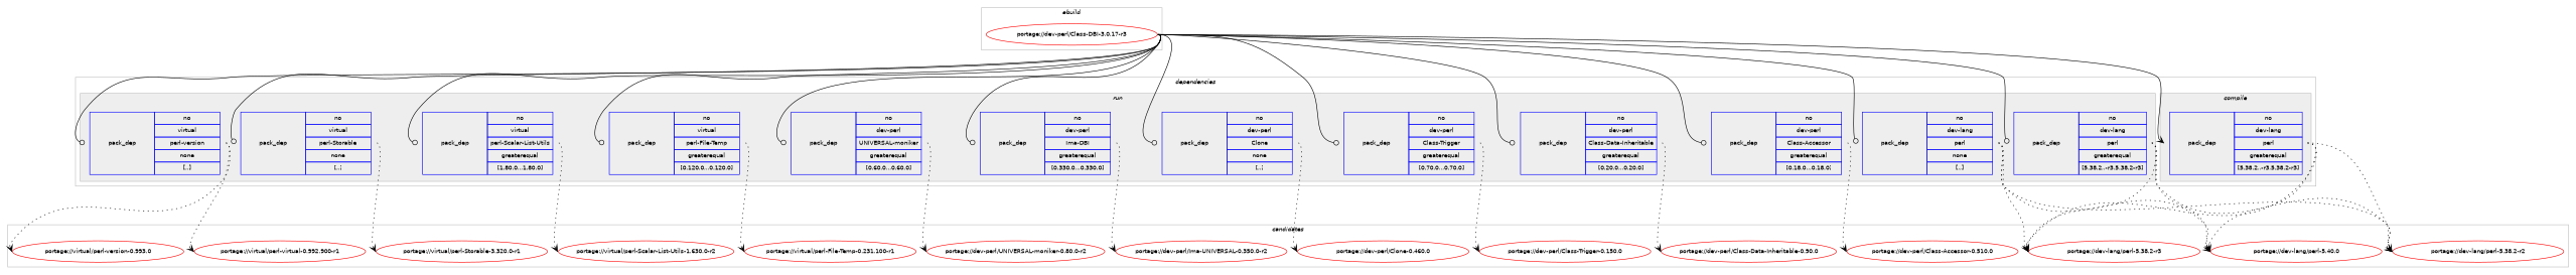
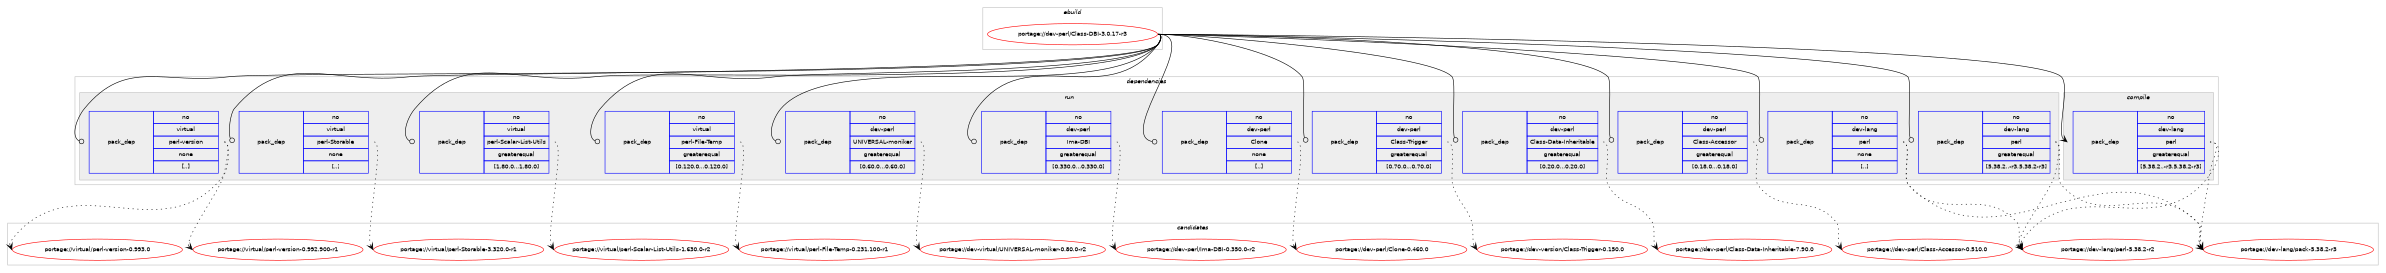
  digraph {
    compound=true
    concentrate=true
    fontname=Helvetica
    fontsize=10
    newrank=true
    rankdir=TB
    ranksep=1.5
    node [color=red fontname=Helvetica fontsize=10]
    edge [arrowhead=vee headport=w style=dotted tailport=e weight=100]
    n1 [label="portage://dev-perl/Class-DBI-3.0.17-r3" width=4]
    n2 [color=blue label=<<TABLE BORDER="0" CELLBORDER="1" CELLSPACING="0" CELLPADDING="4" WIDTH="220"><TR><TD ROWSPAN="6" CELLPADDING="30">pack_dep</TD></TR><TR><TD WIDTH="110">no</TD></TR><TR><TD>dev-lang</TD></TR><TR><TD>perl</TD></TR><TR><TD>greaterequal</TD></TR><TR><TD>[5.38.2,,-r3,5.38.2-r3]</TD></TR></TABLE>> shape=none]
    n3 [color=blue label=<<TABLE BORDER="0" CELLBORDER="1" CELLSPACING="0" CELLPADDING="4" WIDTH="220"><TR><TD ROWSPAN="6" CELLPADDING="30">pack_dep</TD></TR><TR><TD WIDTH="110">no</TD></TR><TR><TD>dev-lang</TD></TR><TR><TD>perl</TD></TR><TR><TD>greaterequal</TD></TR><TR><TD>[5.38.2,,-r3,5.38.2-r3]</TD></TR></TABLE>> shape=none]
    n4 [color=blue label=<<TABLE BORDER="0" CELLBORDER="1" CELLSPACING="0" CELLPADDING="4" WIDTH="220"><TR><TD ROWSPAN="6" CELLPADDING="30">pack_dep</TD></TR><TR><TD WIDTH="110">no</TD></TR><TR><TD>dev-lang</TD></TR><TR><TD>perl</TD></TR><TR><TD>none</TD></TR><TR><TD>[,,]</TD></TR></TABLE>> shape=none]
    n5 [color=blue label=<<TABLE BORDER="0" CELLBORDER="1" CELLSPACING="0" CELLPADDING="4" WIDTH="220"><TR><TD ROWSPAN="6" CELLPADDING="30">pack_dep</TD></TR><TR><TD WIDTH="110">no</TD></TR><TR><TD>dev-perl</TD></TR><TR><TD>Class-Accessor</TD></TR><TR><TD>greaterequal</TD></TR><TR><TD>[0.18.0,,,0.18.0]</TD></TR></TABLE>> shape=none]
    n6 [color=blue label=<<TABLE BORDER="0" CELLBORDER="1" CELLSPACING="0" CELLPADDING="4" WIDTH="220"><TR><TD ROWSPAN="6" CELLPADDING="30">pack_dep</TD></TR><TR><TD WIDTH="110">no</TD></TR><TR><TD>dev-perl</TD></TR><TR><TD>Class-Data-Inheritable</TD></TR><TR><TD>greaterequal</TD></TR><TR><TD>[0.20.0,,,0.20.0]</TD></TR></TABLE>> shape=none]
    n7 [color=blue label=<<TABLE BORDER="0" CELLBORDER="1" CELLSPACING="0" CELLPADDING="4" WIDTH="220"><TR><TD ROWSPAN="6" CELLPADDING="30">pack_dep</TD></TR><TR><TD WIDTH="110">no</TD></TR><TR><TD>dev-perl</TD></TR><TR><TD>Class-Trigger</TD></TR><TR><TD>greaterequal</TD></TR><TR><TD>[0.70.0,,,0.70.0]</TD></TR></TABLE>> shape=none]
    n8 [color=blue label=<<TABLE BORDER="0" CELLBORDER="1" CELLSPACING="0" CELLPADDING="4" WIDTH="220"><TR><TD ROWSPAN="6" CELLPADDING="30">pack_dep</TD></TR><TR><TD WIDTH="110">no</TD></TR><TR><TD>dev-perl</TD></TR><TR><TD>Clone</TD></TR><TR><TD>none</TD></TR><TR><TD>[,,]</TD></TR></TABLE>> shape=none]
    n9 [color=blue label=<<TABLE BORDER="0" CELLBORDER="1" CELLSPACING="0" CELLPADDING="4" WIDTH="220"><TR><TD ROWSPAN="6" CELLPADDING="30">pack_dep</TD></TR><TR><TD WIDTH="110">no</TD></TR><TR><TD>dev-perl</TD></TR><TR><TD>Ima-DBI</TD></TR><TR><TD>greaterequal</TD></TR><TR><TD>[0.330.0,,,0.330.0]</TD></TR></TABLE>> shape=none]
    n10 [color=blue label=<<TABLE BORDER="0" CELLBORDER="1" CELLSPACING="0" CELLPADDING="4" WIDTH="220"><TR><TD ROWSPAN="6" CELLPADDING="30">pack_dep</TD></TR><TR><TD WIDTH="110">no</TD></TR><TR><TD>dev-perl</TD></TR><TR><TD>UNIVERSAL-moniker</TD></TR><TR><TD>greaterequal</TD></TR><TR><TD>[0.60.0,,,0.60.0]</TD></TR></TABLE>> shape=none]
    n11 [color=blue label=<<TABLE BORDER="0" CELLBORDER="1" CELLSPACING="0" CELLPADDING="4" WIDTH="220"><TR><TD ROWSPAN="6" CELLPADDING="30">pack_dep</TD></TR><TR><TD WIDTH="110">no</TD></TR><TR><TD>virtual</TD></TR><TR><TD>perl-File-Temp</TD></TR><TR><TD>greaterequal</TD></TR><TR><TD>[0.120.0,,,0.120.0]</TD></TR></TABLE>> shape=none]
    n12 [color=blue label=<<TABLE BORDER="0" CELLBORDER="1" CELLSPACING="0" CELLPADDING="4" WIDTH="220"><TR><TD ROWSPAN="6" CELLPADDING="30">pack_dep</TD></TR><TR><TD WIDTH="110">no</TD></TR><TR><TD>virtual</TD></TR><TR><TD>perl-Scalar-List-Utils</TD></TR><TR><TD>greaterequal</TD></TR><TR><TD>[1.80.0,,,1.80.0]</TD></TR></TABLE>> shape=none]
    n13 [color=blue label=<<TABLE BORDER="0" CELLBORDER="1" CELLSPACING="0" CELLPADDING="4" WIDTH="220"><TR><TD ROWSPAN="6" CELLPADDING="30">pack_dep</TD></TR><TR><TD WIDTH="110">no</TD></TR><TR><TD>virtual</TD></TR><TR><TD>perl-Storable</TD></TR><TR><TD>none</TD></TR><TR><TD>[,,]</TD></TR></TABLE>> shape=none]
    n14 [color=blue label=<<TABLE BORDER="0" CELLBORDER="1" CELLSPACING="0" CELLPADDING="4" WIDTH="220"><TR><TD ROWSPAN="6" CELLPADDING="30">pack_dep</TD></TR><TR><TD WIDTH="110">no</TD></TR><TR><TD>virtual</TD></TR><TR><TD>perl-version</TD></TR><TR><TD>none</TD></TR><TR><TD>[,,]</TD></TR></TABLE>> shape=none]
-   n15 [label="portage://dev-lang/perl-5.38.2-r3" width=4]
+   n15 [label="portage://dev-lang/pack-5.38.2-r3" width=4]
    n16 [label="portage://dev-lang/perl-5.38.2-r2" width=4]
-   n17 [label="portage://dev-lang/perl-5.40.0" width=4]
    n18 [label="portage://dev-perl/Class-Accessor-0.510.0" width=4]
-   n19 [label="portage://dev-perl/Class-Data-Inheritable-0.90.0" width=4]
-   n20 [label="portage://dev-perl/Class-Trigger-0.150.0" width=4]
+   n19 [label="portage://dev-perl/Class-Data-Inheritable-7.90.0" width=4]
+   n20 [label="portage://dev-version/Class-Trigger-0.150.0" width=4]
    n21 [label="portage://dev-perl/Clone-0.460.0" width=4]
-   n22 [label="portage://dev-perl/Ima-UNIVERSAL-0.350.0-r2" width=4]
-   n23 [label="portage://dev-perl/UNIVERSAL-moniker-0.80.0-r2" width=4]
+   n22 [label="portage://dev-perl/Ima-DBI-0.350.0-r2" width=4]
+   n23 [label="portage://dev-virtual/UNIVERSAL-moniker-0.80.0-r2" width=4]
    n24 [label="portage://virtual/perl-File-Temp-0.231.100-r1" width=4]
    n25 [label="portage://virtual/perl-Scalar-List-Utils-1.630.0-r2" width=4]
    n26 [label="portage://virtual/perl-Storable-3.320.0-r1" width=4]
-   n27 [label="portage://virtual/perl-virtual-0.992.900-r1" width=4]
+   n27 [label="portage://virtual/perl-version-0.992.900-r1" width=4]
    n28 [label="portage://virtual/perl-version-0.993.0" width=4]
    subgraph cluster_1 {
      color=gray
      label=<<i>ebuild</i>>
      rank=same
      n1
    }
    subgraph cluster_2 {
      color=gray
      label=<<i>dependencies</i>>
      subgraph cluster_3 {
        color=gray
        fillcolor="#eeeeee"
        label=<<i>compile</i>>
        style=filled
        subgraph sub_4 {
          color=gray
          fillcolor="#eeeeee"
          label=<<i>compile</i>>
          style=filled
          n2
        }
      }
      subgraph cluster_5 {
        color=gray
        fillcolor="#eeeeee"
        label=<<i>compile and run</i>>
        style=filled
      }
      subgraph cluster_6 {
        color=gray
        fillcolor="#eeeeee"
        label=<<i>run</i>>
        style=filled
        subgraph sub_7 {
          color=gray
          fillcolor="#eeeeee"
          label=<<i>run</i>>
          style=filled
          n3
        }
        subgraph sub_8 {
          color=gray
          fillcolor="#eeeeee"
          label=<<i>run</i>>
          style=filled
          n4
        }
        subgraph sub_9 {
          color=gray
          fillcolor="#eeeeee"
          label=<<i>run</i>>
          style=filled
          n5
        }
        subgraph sub_10 {
          color=gray
          fillcolor="#eeeeee"
          label=<<i>run</i>>
          style=filled
          n6
        }
        subgraph sub_11 {
          color=gray
          fillcolor="#eeeeee"
          label=<<i>run</i>>
          style=filled
          n7
        }
        subgraph sub_12 {
          color=gray
          fillcolor="#eeeeee"
          label=<<i>run</i>>
          style=filled
          n8
        }
        subgraph sub_13 {
          color=gray
          fillcolor="#eeeeee"
          label=<<i>run</i>>
          style=filled
          n9
        }
        subgraph sub_14 {
          color=gray
          fillcolor="#eeeeee"
          label=<<i>run</i>>
          style=filled
          n10
        }
        subgraph sub_15 {
          color=gray
          fillcolor="#eeeeee"
          label=<<i>run</i>>
          style=filled
          n11
        }
        subgraph sub_16 {
          color=gray
          fillcolor="#eeeeee"
          label=<<i>run</i>>
          style=filled
          n12
        }
        subgraph sub_17 {
          color=gray
          fillcolor="#eeeeee"
          label=<<i>run</i>>
          style=filled
          n13
        }
        subgraph sub_18 {
          color=gray
          fillcolor="#eeeeee"
          label=<<i>run</i>>
          style=filled
          n14
        }
      }
    }
    subgraph cluster_19 {
      color=gray
      label=<<i>candidates</i>>
      rank=same
      subgraph sub_20 {
        color=black
        label=<<i>candidates</i>>
        nodesep=1
        rank=same
        n15
        n16
-       n17
      }
      subgraph sub_21 {
        color=black
        label=<<i>candidates</i>>
        nodesep=1
        rank=same
        n15
        n16
-       n17
      }
      subgraph sub_22 {
        color=black
        label=<<i>candidates</i>>
        nodesep=1
        rank=same
        n15
        n16
-       n17
      }
      subgraph sub_23 {
        color=black
        label=<<i>candidates</i>>
        nodesep=1
        rank=same
        n18
      }
      subgraph sub_24 {
        color=black
        label=<<i>candidates</i>>
        nodesep=1
        rank=same
        n19
      }
      subgraph sub_25 {
        color=black
        label=<<i>candidates</i>>
        nodesep=1
        rank=same
        n20
      }
      subgraph sub_26 {
        color=black
        label=<<i>candidates</i>>
        nodesep=1
        rank=same
        n21
      }
      subgraph sub_27 {
        color=black
        label=<<i>candidates</i>>
        nodesep=1
        rank=same
        n22
      }
      subgraph sub_28 {
        color=black
        label=<<i>candidates</i>>
        nodesep=1
        rank=same
        n23
      }
      subgraph sub_29 {
        color=black
        label=<<i>candidates</i>>
        nodesep=1
        rank=same
        n24
      }
      subgraph sub_30 {
        color=black
        label=<<i>candidates</i>>
        nodesep=1
        rank=same
        n25
      }
      subgraph sub_31 {
        color=black
        label=<<i>candidates</i>>
        nodesep=1
        rank=same
        n26
      }
      subgraph sub_32 {
        color=black
        label=<<i>candidates</i>>
        nodesep=1
        rank=same
        n27
        n28
      }
    }
    n1 -> n2 [style=solid weight=20]
    n1 -> n3 [arrowhead=odot style=solid weight=20]
    n1 -> n4 [arrowhead=odot style=solid weight=20]
    n1 -> n5 [arrowhead=odot style=solid weight=20]
    n1 -> n6 [arrowhead=odot style=solid weight=20]
    n1 -> n7 [arrowhead=odot style=solid weight=20]
    n1 -> n8 [arrowhead=odot style=solid weight=20]
    n1 -> n9 [arrowhead=odot style=solid weight=20]
    n1 -> n10 [arrowhead=odot style=solid weight=20]
    n1 -> n11 [arrowhead=odot style=solid weight=20]
    n1 -> n12 [arrowhead=odot style=solid weight=20]
    n1 -> n13 [arrowhead=odot style=solid weight=20]
    n1 -> n14 [arrowhead=odot style=solid weight=20]
    n2 -> n15
    n2 -> n16
-   n2 -> n17
    n3 -> n15
    n3 -> n16
-   n3 -> n17
    n4 -> n15
    n4 -> n16
-   n4 -> n17
    n5 -> n18
    n6 -> n19
    n7 -> n20
    n8 -> n21
    n9 -> n22
    n10 -> n23
    n11 -> n24
    n12 -> n25
    n13 -> n26
    n14 -> n27
    n14 -> n28
  }
